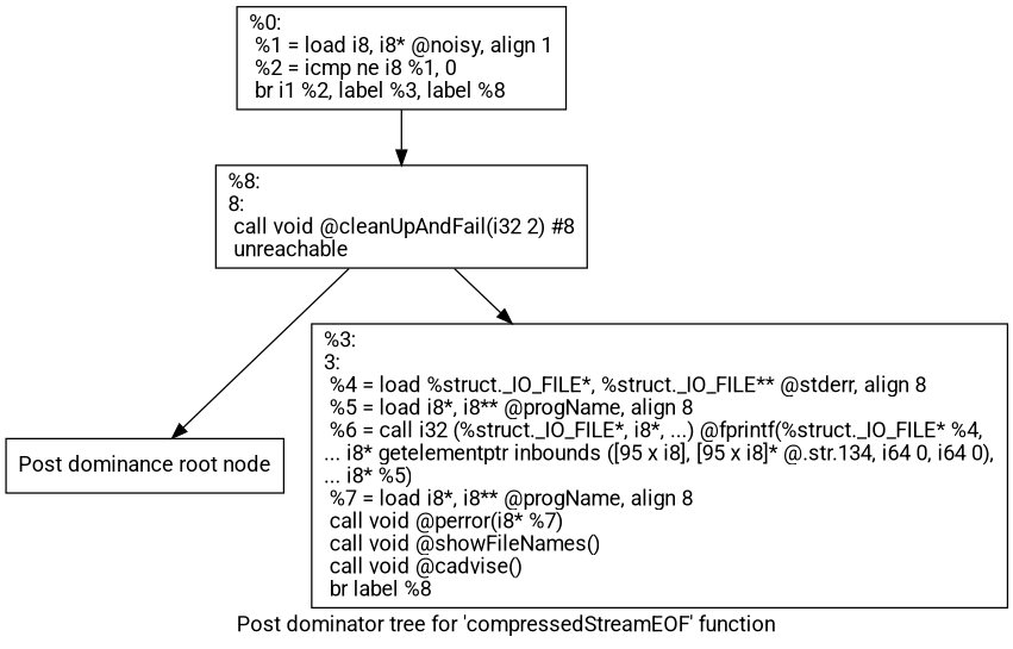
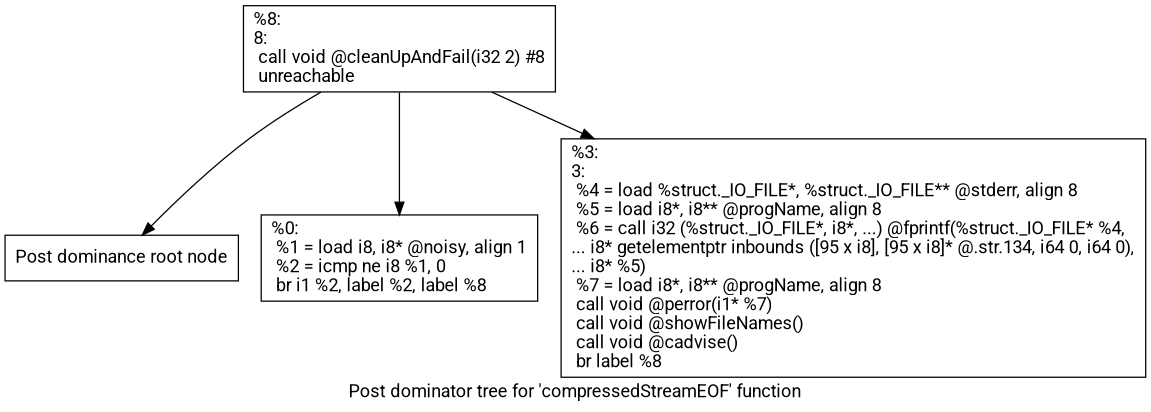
  digraph {
    fontname=Roboto
    label="Post dominator tree for 'compressedStreamEOF' function"
    node [fontname=Roboto shape=record]
    edge [fontname=Roboto]
    n1 [label="{Post dominance root node}"]
    n2 [label="{%8:\l8:                                                \l  call void @cleanUpAndFail(i32 2) #8\l  unreachable\l}"]
-   n3 [label="{%0:\l  %1 = load i8, i8* @noisy, align 1\l  %2 = icmp ne i8 %1, 0\l  br i1 %2, label %3, label %8\l}"]
-   n4 [label="{%3:\l3:                                                \l  %4 = load %struct._IO_FILE*, %struct._IO_FILE** @stderr, align 8\l  %5 = load i8*, i8** @progName, align 8\l  %6 = call i32 (%struct._IO_FILE*, i8*, ...) @fprintf(%struct._IO_FILE* %4,\l... i8* getelementptr inbounds ([95 x i8], [95 x i8]* @.str.134, i64 0, i64 0),\l... i8* %5)\l  %7 = load i8*, i8** @progName, align 8\l  call void @perror(i8* %7)\l  call void @showFileNames()\l  call void @cadvise()\l  br label %8\l}"]
+   n3 [label="{%0:\l  %1 = load i8, i8* @noisy, align 1\l  %2 = icmp ne i8 %1, 0\l  br i1 %2, label %2, label %8\l}"]
+   n4 [label="{%3:\l3:                                                \l  %4 = load %struct._IO_FILE*, %struct._IO_FILE** @stderr, align 8\l  %5 = load i8*, i8** @progName, align 8\l  %6 = call i32 (%struct._IO_FILE*, i8*, ...) @fprintf(%struct._IO_FILE* %4,\l... i8* getelementptr inbounds ([95 x i8], [95 x i8]* @.str.134, i64 0, i64 0),\l... i8* %5)\l  %7 = load i8*, i8** @progName, align 8\l  call void @perror(i1* %7)\l  call void @showFileNames()\l  call void @cadvise()\l  br label %8\l}"]
    n2 -> n1
-   n3 -> n2
+   n2 -> n3
    n2 -> n4
  }
